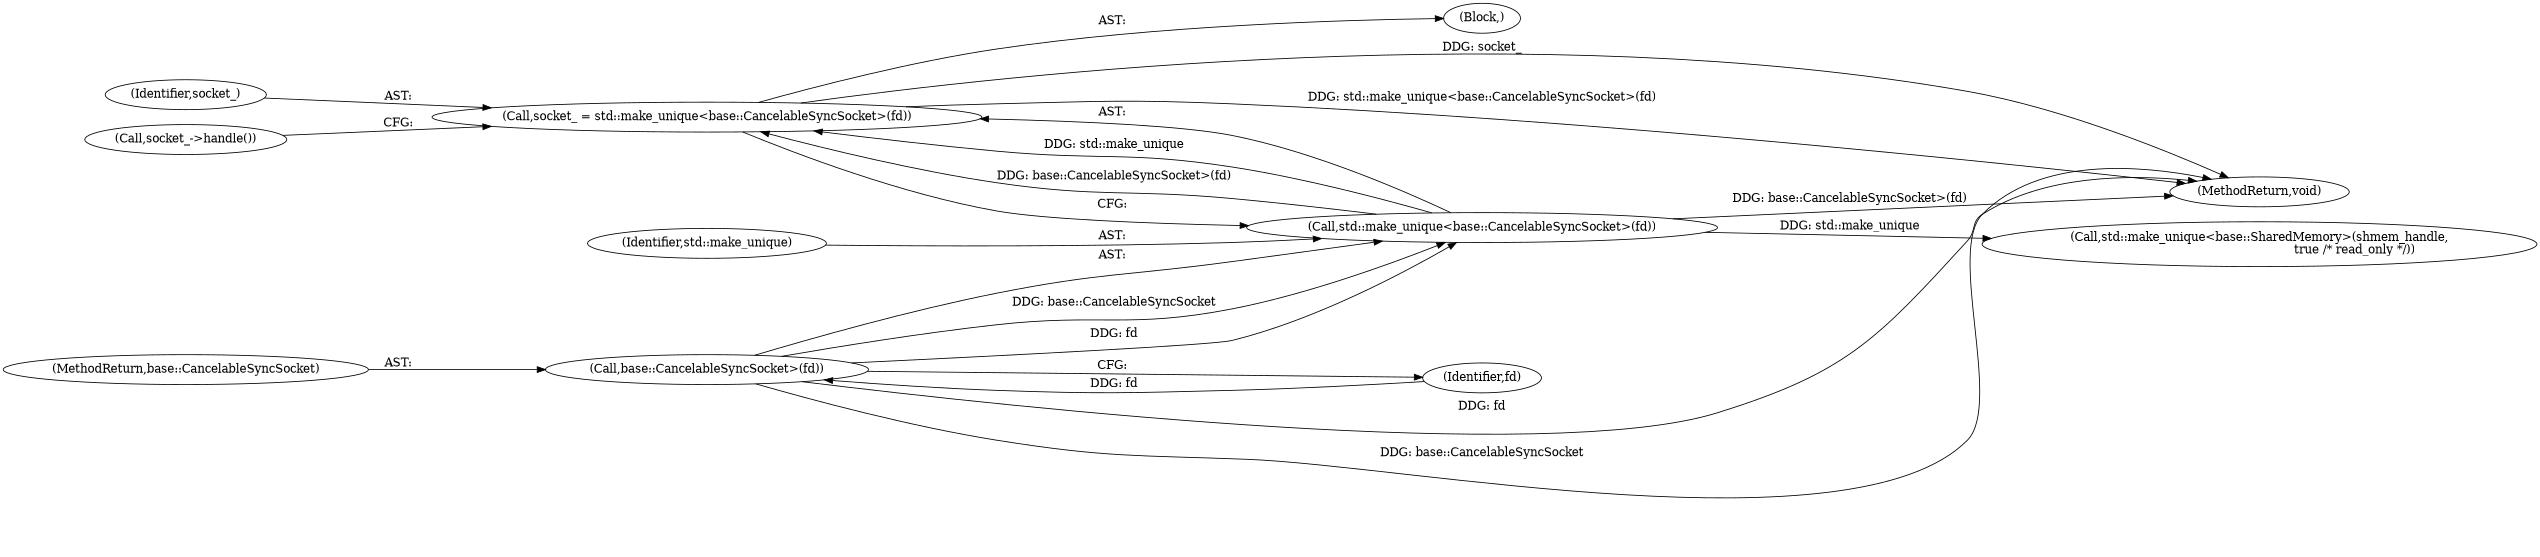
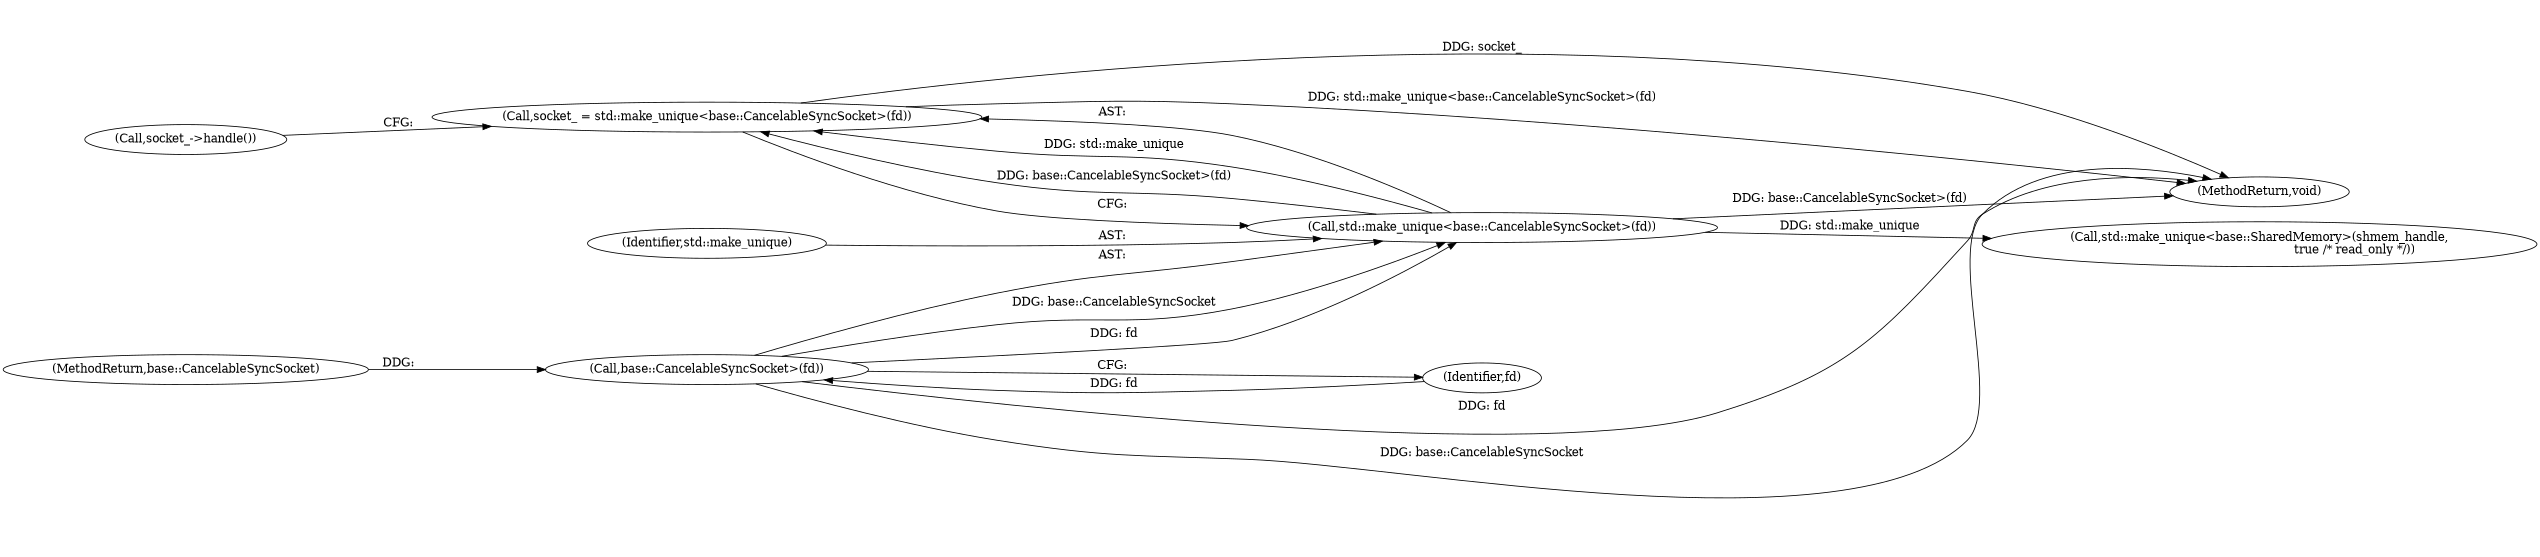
  digraph {
    rankdir=LR
    n1 [label="(Call,socket_ = std::make_unique<base::CancelableSyncSocket>(fd))"]
    n2 [label="(Call,std::make_unique<base::CancelableSyncSocket>(fd))"]
    n3 [label="(MethodReturn,void)"]
-   n4 [label="(Block,)"]
    n5 [label="(Call,std::make_unique<base::SharedMemory>(shmem_handle,\n                                                   true /* read_only */))"]
    n6 [label="(Call,base::CancelableSyncSocket>(fd))"]
    n7 [label="(Identifier,fd)"]
    n8 [label="(MethodReturn,base::CancelableSyncSocket)"]
    n9 [label="(Call,socket_->handle())"]
-   n10 [label="(Identifier,socket_)"]
    n11 [label="(Identifier,std::make_unique)"]
    n1 -> n2 [label="CFG: "]
    n1 -> n3 [label="DDG: socket_"]
    n1 -> n3 [label="DDG: std::make_unique<base::CancelableSyncSocket>(fd)"]
-   n1 -> n4 [label="AST: "]
    n2 -> n1 [label="AST: "]
    n2 -> n1 [label="DDG: std::make_unique"]
    n2 -> n1 [label="DDG: base::CancelableSyncSocket>(fd)"]
    n2 -> n3 [label="DDG: base::CancelableSyncSocket>(fd)"]
    n2 -> n5 [label="DDG: std::make_unique"]
    n6 -> n2 [label="AST: "]
    n6 -> n2 [label="DDG: base::CancelableSyncSocket"]
    n6 -> n2 [label="DDG: fd"]
    n6 -> n3 [label="DDG: base::CancelableSyncSocket"]
    n6 -> n3 [label="DDG: fd"]
    n6 -> n7 [label="CFG: "]
    n7 -> n6 [label="DDG: fd"]
-   n8 -> n6 [label="AST: "]
+   n8 -> n6 [label="DDG: "]
    n9 -> n1 [label="CFG: "]
-   n10 -> n1 [label="AST: "]
    n11 -> n2 [label="AST: "]
  }
